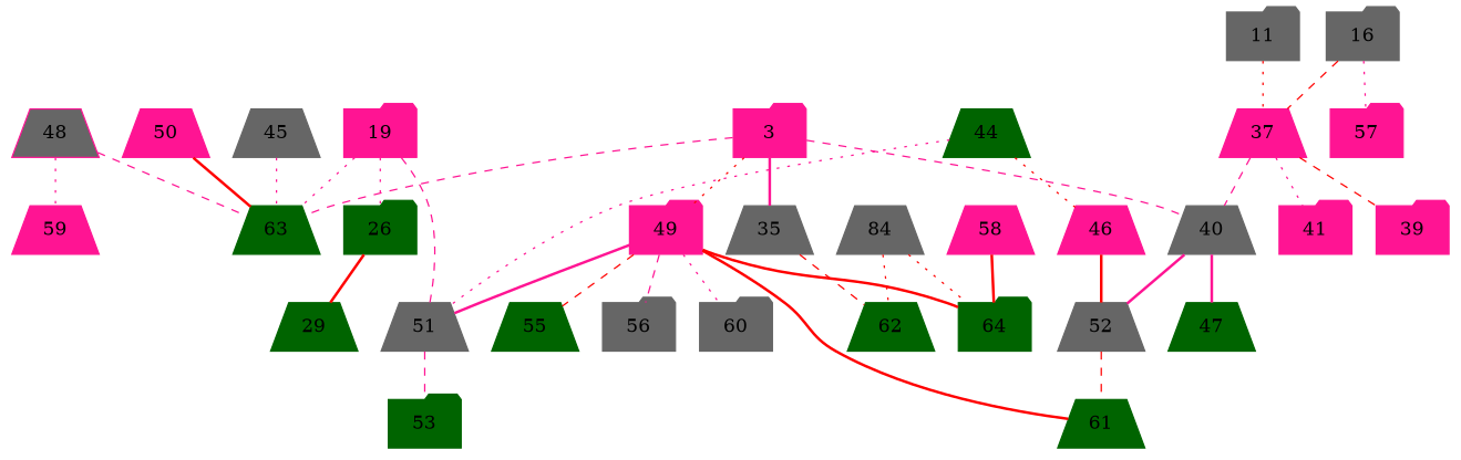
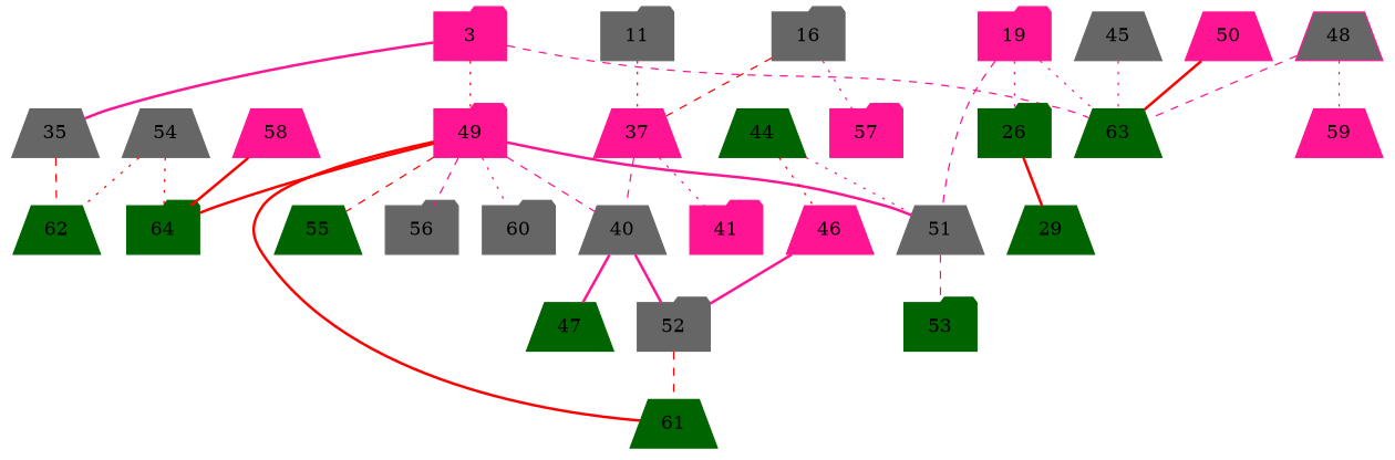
  graph {
    node [color=deeppink shape=trapezium style=filled]
    edge [color=deeppink style=dotted]
    3 [shape=folder super="+2+1"]
    35 [color=gray40 super="+5+22+9"]
    40 [color=gray40 super="+7+34+15"]
    49 [shape=folder super="+17+23+28+31"]
    63 [color=darkgreen super="+24"]
    62 [color=darkgreen]
    47 [color=darkgreen]
-   52 [color=gray40 super="+21"]
+   52 [color=gray40 shape=folder super="+21"]
    51 [color=gray40 super="+32"]
    55 [color=darkgreen]
    56 [color=gray40 shape=folder]
    60 [color=gray40 shape=folder]
    61 [color=darkgreen]
    64 [color=darkgreen shape=folder super="+36+38"]
    37 [super="+13+33+25"]
-   39 [shape=folder]
    41 [shape=folder]
    11 [color=gray40 shape=folder]
    16 [color=gray40 shape=folder]
    57 [shape=folder]
    26 [color=darkgreen shape=folder super="+20"]
    29 [color=darkgreen]
    19 [shape=folder]
    53 [color=darkgreen shape=folder]
    44 [color=darkgreen super="+42"]
    46
    45 [color=gray40 super="+30"]
    48 [fillcolor=gray40 super="+43"]
    59
    50
-   54 [color=gray40 label=84]
+   54 [color=gray40]
    58
    3 -- 35 [style=bold weight=2]
-   3 -- 40 [style=dashed weight=2]
+   49 -- 40 [style=dashed weight=2]
    3 -- 49 [color=red]
    3 -- 63 [style=dashed weight=2]
    35 -- 62 [color=red style=dashed]
    40 -- 47 [style=bold]
    40 -- 52 [style=bold]
    49 -- 51 [style=bold weight=2]
    49 -- 55 [color=red style=dashed]
    49 -- 56 [style=dashed]
    49 -- 60
    49 -- 61 [color=red style=bold]
    49 -- 64 [color=red style=bold weight=2]
    52 -- 61 [color=red style=dashed weight=2]
    51 -- 53 [style=dashed]
    37 -- 40 [style=dashed weight=2]
-   37 -- 39 [color=red style=dashed]
    37 -- 41
    11 -- 37 [color=red]
    16 -- 37 [color=red style=dashed]
    16 -- 57
    26 -- 29 [color=red style=bold]
    19 -- 63
    19 -- 51 [style=dashed]
    19 -- 26 [weight=2]
    44 -- 51
    44 -- 46 [color=red]
-   46 -- 52 [color=red style=bold]
+   46 -- 52 [style=bold]
    45 -- 63
    48 -- 63 [style=dashed]
    48 -- 59
    50 -- 63 [color=red style=bold]
    54 -- 62 [color=red]
    54 -- 64 [color=red]
    58 -- 64 [color=red style=bold]
  }
